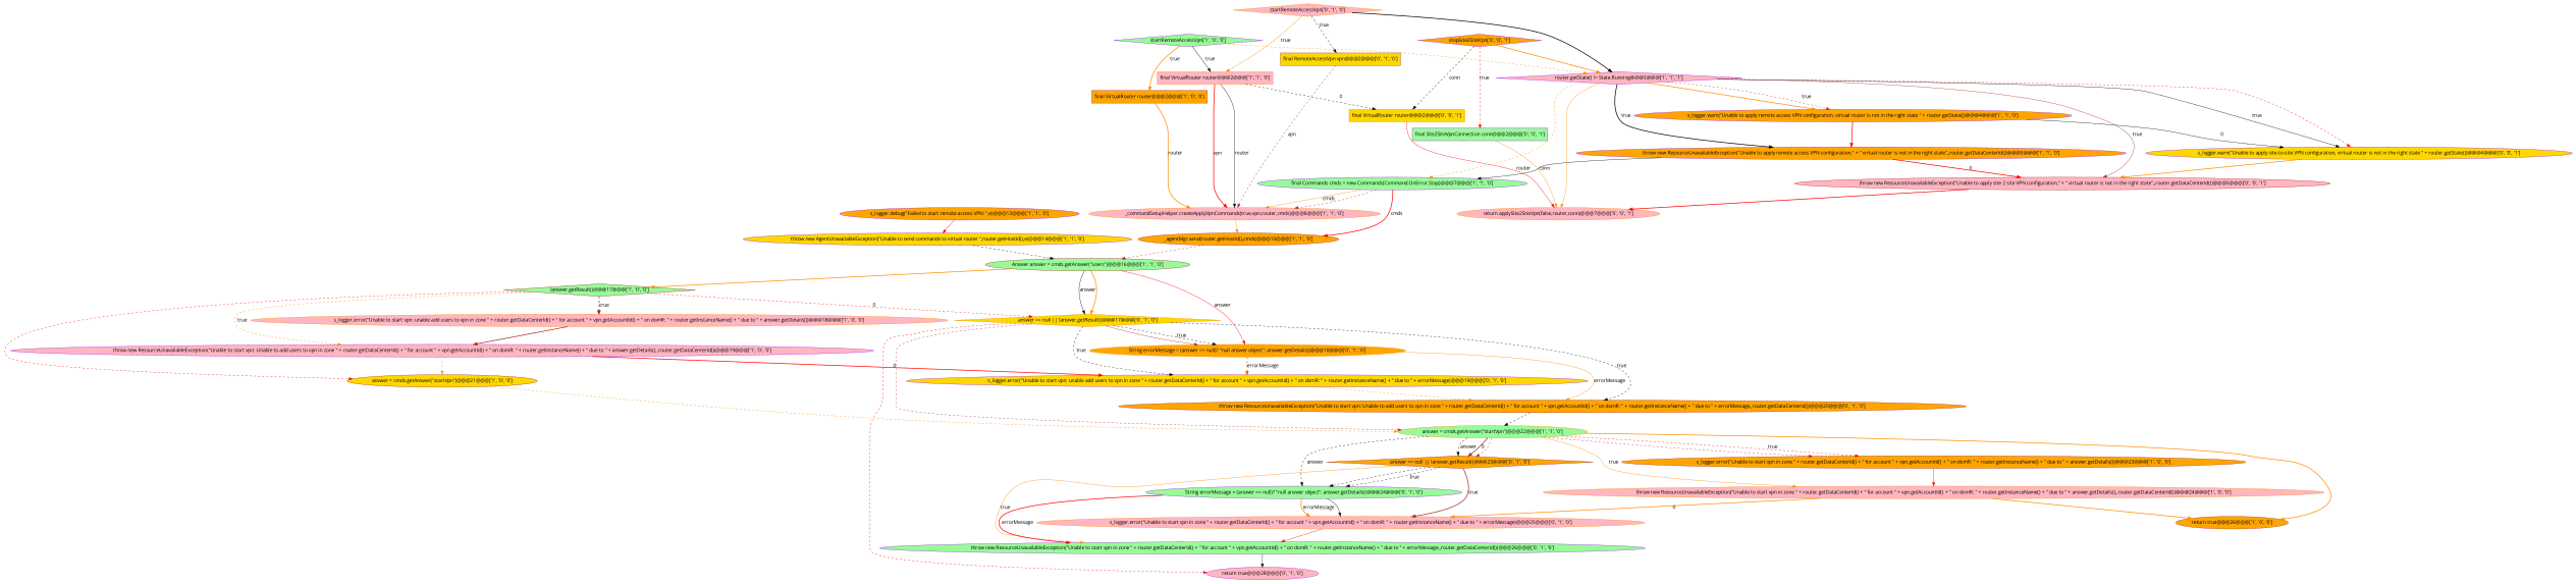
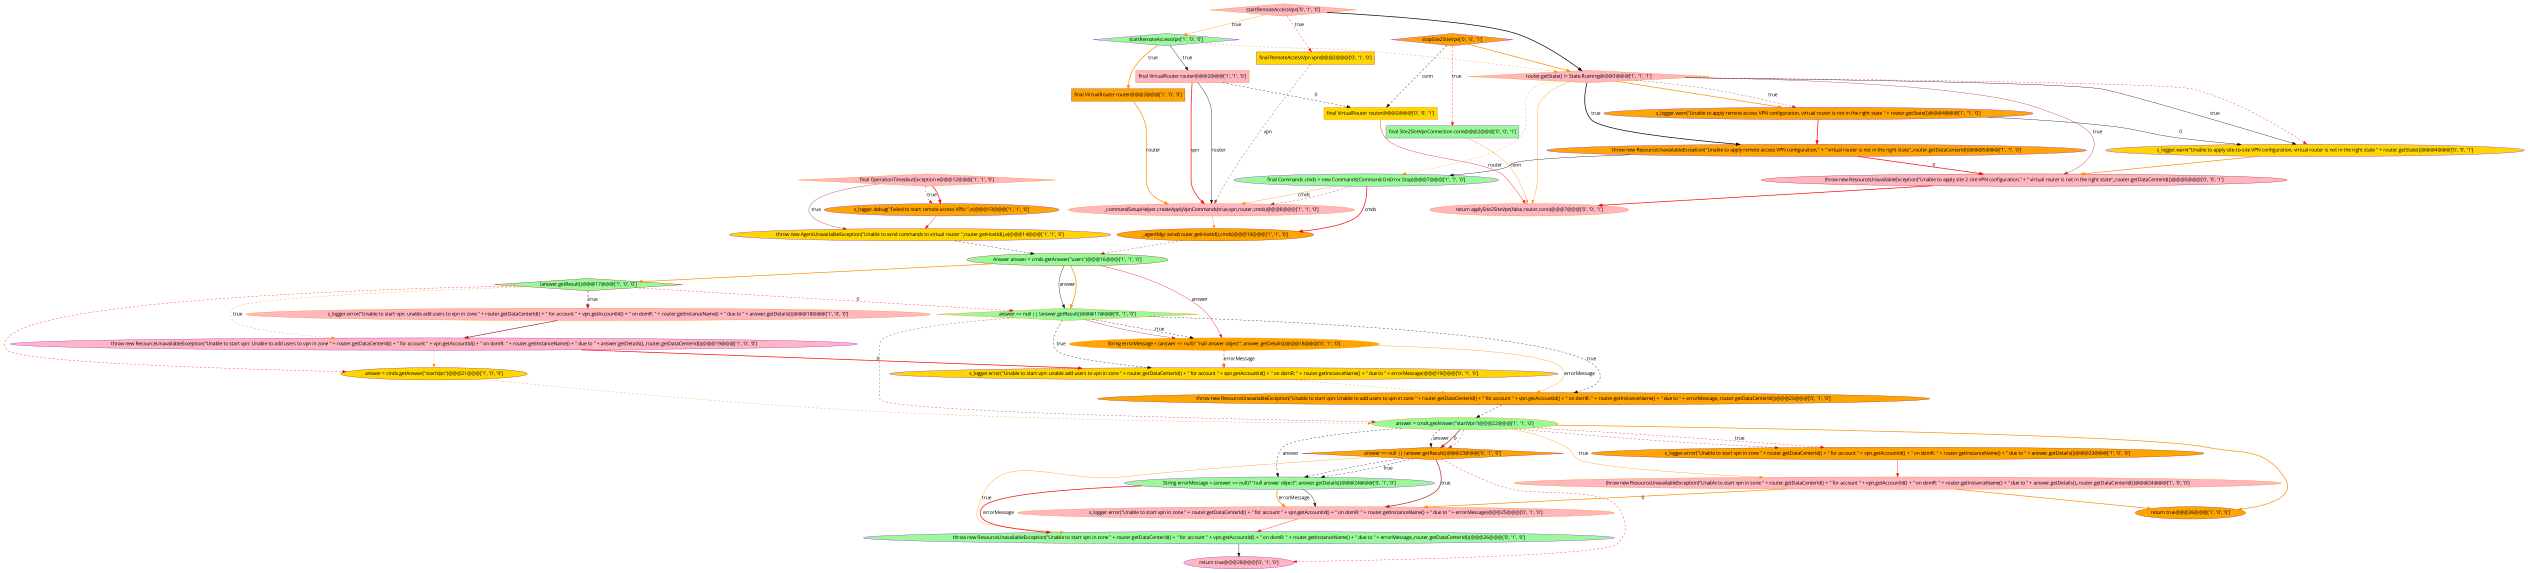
  digraph {
    fontname="Open Sans"
    node [color=purple fillcolor=lightpink fontname="Open Sans" shape=ellipse style=filled]
    edge [color=darkorange fontname="Open Sans" style=dashed]
+   n1 [color=darkorange label="final OperationTimedoutException e@@@12@@@['1', '1', '0']" shape=diamond]
    n2 [fillcolor=orange label="s_logger.debug(\"Failed to start remote access VPN: \",e)@@@13@@@['1', '1', '0']"]
    n3 [fillcolor=gold label="throw new AgentUnavailableException(\"Unable to send commands to virtual router \",router.getHostId(),e)@@@14@@@['1', '1', '0']"]
    n4 [color=brown fillcolor=palegreen label="Answer answer = cmds.getAnswer(\"users\")@@@16@@@['1', '1', '0']"]
    n5 [color=darkorange label="final VirtualRouter router@@@2@@@['1', '1', '0']" shape=box]
    n6 [color=darkorange label="_commandSetupHelper.createApplyVpnCommands(true,vpn,router,cmds)@@@8@@@['1', '1', '0']"]
    n7 [color=darkorange fillcolor=gold label="final VirtualRouter router@@@2@@@['0', '0', '1']" shape=box]
    n8 [color=brown fillcolor=orange label="_agentMgr.send(router.getHostId(),cmds)@@@10@@@['1', '1', '0']"]
    n9 [color=darkorange label="return applySite2SiteVpn(false,router,conn)@@@7@@@['0', '0', '1']"]
    n10 [fillcolor=orange label="s_logger.warn(\"Unable to apply remote access VPN configuration, virtual router is not in the right state \" + router.getState())@@@4@@@['1', '1', '0']"]
    n11 [fillcolor=orange label="throw new ResourceUnavailableException(\"Unable to apply remote access VPN configuration,\" + \" virtual router is not in the right state\",,router.getDataCenterId())@@@5@@@['1', '1', '0']"]
    n12 [fillcolor=gold label="s_logger.warn(\"Unable to apply site-to-site VPN configuration, virtual router is not in the right state \" + router.getState())@@@4@@@['0', '0', '1']"]
    n13 [fillcolor=palegreen label="final Commands cmds = new Commands(Command.OnError.Stop)@@@7@@@['1', '1', '0']"]
    n14 [color=brown label="throw new ResourceUnavailableException(\"Unable to apply site 2 site VPN configuration,\" + \" virtual router is not in the right state\",,router.getDataCenterId())@@@5@@@['0', '0', '1']"]
-   n15 [color=darkorange fillcolor=gold label="answer == null || !answer.getResult()@@@17@@@['0', '1', '0']" shape=diamond]
+   n15 [color=darkorange fillcolor=palegreen label="answer == null || !answer.getResult()@@@17@@@['0', '1', '0']" shape=diamond]
    n16 [color=darkorange fillcolor=orange label="String errorMessage = (answer == null)? \"null answer object\": answer.getDetails()@@@18@@@['0', '1', '0']"]
    n17 [color=darkorange fillcolor=palegreen label="answer = cmds.getAnswer(\"startVpn\")@@@22@@@['1', '1', '0']"]
    n18 [color=brown fillcolor=orange label="throw new ResourceUnavailableException(\"Unable to start vpn: Unable to add users to vpn in zone \" + router.getDataCenterId() + \" for account \" + vpn.getAccountId() + \" on domR: \" + router.getInstanceName() + \" due to \" + errorMessage,,router.getDataCenterId())@@@20@@@['0', '1', '0']"]
    n19 [fillcolor=gold label="s_logger.error(\"Unable to start vpn: unable add users to vpn in zone \" + router.getDataCenterId() + \" for account \" + vpn.getAccountId() + \" on domR: \" + router.getInstanceName() + \" due to \" + errorMessage)@@@19@@@['0', '1', '0']"]
    n20 [color=brown fillcolor=orange label="return true@@@26@@@['1', '0', '0']"]
    n21 [color=brown fillcolor=orange label="answer == null || !answer.getResult()@@@23@@@['0', '1', '0']" shape=diamond]
    n22 [color=brown fillcolor=orange label="s_logger.error(\"Unable to start vpn in zone \" + router.getDataCenterId() + \" for account \" + vpn.getAccountId() + \" on domR: \" + router.getInstanceName() + \" due to \" + answer.getDetails())@@@23@@@['1', '0', '0']"]
    n23 [fillcolor=palegreen label="String errorMessage = (answer == null)? \"null answer object\": answer.getDetails()@@@24@@@['0', '1', '0']"]
    n24 [color=darkorange label="throw new ResourceUnavailableException(\"Unable to start vpn in zone \" + router.getDataCenterId() + \" for account \" + vpn.getAccountId() + \" on domR: \" + router.getInstanceName() + \" due to \" + answer.getDetails(),,router.getDataCenterId())@@@24@@@['1', '0', '0']"]
    n25 [fillcolor=palegreen label="final Site2SiteVpnConnection conn@@@2@@@['0', '0', '1']" shape=box]
    n26 [label="throw new ResourceUnavailableException(\"Unable to start vpn: Unable to add users to vpn in zone \" + router.getDataCenterId() + \" for account \" + vpn.getAccountId() + \" on domR: \" + router.getInstanceName() + \" due to \" + answer.getDetails(),,router.getDataCenterId())@@@19@@@['1', '0', '0']"]
    n27 [color=brown fillcolor=gold label="answer = cmds.getAnswer(\"startVpn\")@@@21@@@['1', '0', '0']"]
    n28 [color=brown fillcolor=palegreen label="!answer.getResult()@@@17@@@['1', '0', '0']" shape=diamond]
    n29 [color=darkorange label="s_logger.error(\"Unable to start vpn: unable add users to vpn in zone \" + router.getDataCenterId() + \" for account \" + vpn.getAccountId() + \" on domR: \" + router.getInstanceName() + \" due to \" + answer.getDetails())@@@18@@@['1', '0', '0']"]
-   n30 [label="router.getState() != State.Running@@@3@@@['1', '1', '1']" shape=diamond]
+   n30 [color=darkorange label="router.getState() != State.Running@@@3@@@['1', '1', '1']" shape=diamond]
    n31 [color=darkorange label="startRemoteAccessVpn['0', '1', '0']" shape=diamond]
    n32 [color=brown fillcolor=gold label="final RemoteAccessVpn vpn@@@2@@@['0', '1', '0']" shape=box]
    n33 [fillcolor=palegreen label="throw new ResourceUnavailableException(\"Unable to start vpn in zone \" + router.getDataCenterId() + \" for account \" + vpn.getAccountId() + \" on domR: \" + router.getInstanceName() + \" due to \" + errorMessage,,router.getDataCenterId())@@@26@@@['0', '1', '0']"]
    n34 [label="return true@@@28@@@['0', '1', '0']"]
    n35 [color=darkorange label="s_logger.error(\"Unable to start vpn in zone \" + router.getDataCenterId() + \" for account \" + vpn.getAccountId() + \" on domR: \" + router.getInstanceName() + \" due to \" + errorMessage)@@@25@@@['0', '1', '0']"]
    n36 [color=brown fillcolor=orange label="final VirtualRouter router@@@2@@@['1', '0', '0']" shape=box]
    n37 [fillcolor=orange label="stopSite2SiteVpn['0', '0', '1']" shape=diamond]
    n38 [fillcolor=palegreen label="startRemoteAccessVpn['1', '0', '0']" shape=diamond]
+   n1 -> n2 [color=red label=true]
+   n1 -> n2 [color=red style=bold]
+   n1 -> n3 [color=brown label=true style=solid]
    n2 -> n3 [color=red style=solid]
    n3 -> n4 [color=black]
    n4 -> n15 [color=black label=answer style=solid]
    n4 -> n15 [style=bold]
    n4 -> n16 [color=red label=answer style=solid]
    n4 -> n28 [style=bold]
    n5 -> n6 [color=red label=vpn style=bold]
    n5 -> n6 [color=black label=router style=solid]
    n5 -> n7 [color=black label=0]
    n6 -> n8 [style=solid]
    n7 -> n9 [color=red label=router style=solid]
    n8 -> n4 [color=brown]
    n10 -> n11 [color=red style=bold]
    n10 -> n12 [color=black label=0 style=solid]
    n11 -> n13 [color=black style=solid]
    n11 -> n14 [color=red label=0 style=bold]
    n12 -> n14 [style=bold]
    n13 -> n6 [label=cmds style=solid]
    n13 -> n6 [color=brown]
    n13 -> n8 [color=red label=cmds style=bold]
    n14 -> n9 [color=red style=bold]
    n15 -> n16 [color=black label=true]
    n15 -> n16 [color=brown style=solid]
    n15 -> n17 [color=brown]
    n15 -> n18 [color=black label=true]
    n15 -> n19 [color=black label=true]
    n16 -> n18 [label=errorMessage style=solid]
    n16 -> n19 [color=brown label=errorMessage]
    n16 -> n19
    n17 -> n20 [style=bold]
    n17 -> n21 [color=black label=answer]
    n17 -> n21 [color=brown label=0 style=bold]
    n17 -> n21 [color=brown]
    n17 -> n22 [color=red label=true]
    n17 -> n22 [color=brown]
    n17 -> n23 [color=black label=answer]
    n17 -> n24 [label=true style=solid]
    n18 -> n17 [color=black]
    n19 -> n18
    n21 -> n23 [color=black label=true]
    n21 -> n23 [color=black]
    n21 -> n33 [label=true style=solid]
-   n15 -> n34 [color=red]
+   n21 -> n34 [color=red]
    n21 -> n35 [color=brown label=true style=bold]
    n22 -> n24 [color=red style=solid]
    n23 -> n33 [color=red label=errorMessage style=bold]
    n23 -> n35 [color=black style=solid]
    n23 -> n35 [label=errorMessage style=bold]
    n24 -> n20 [style=bold]
    n24 -> n35 [label=0 style=bold]
    n25 -> n9 [label=conn style=solid]
    n26 -> n19 [color=red label=0 style=bold]
    n26 -> n27
    n27 -> n17
    n28 -> n15 [color=red label=0]
    n28 -> n26 [label=true]
    n28 -> n27 [color=red]
    n28 -> n29 [color=brown]
    n28 -> n29 [color=brown label=true]
    n29 -> n26 [color=brown style=bold]
    n30 -> n9 [style=solid]
    n30 -> n10 [style=bold]
    n30 -> n10 [color=brown label=true]
    n30 -> n11 [color=black label=true style=bold]
    n30 -> n12 [color=red]
    n30 -> n12 [color=black label=true style=solid]
    n30 -> n13
    n30 -> n14 [color=brown label=true style=solid]
-   n31 -> n5 [label=true style=solid]
+   n31 -> n38 [label=true style=solid]
    n31 -> n30 [color=black style=bold]
-   n31 -> n32 [color=black label=true]
+   n31 -> n32 [color=red label=true]
    n32 -> n6 [color=brown label=vpn]
    n33 -> n34 [color=black style=solid]
    n35 -> n33 [color=red style=solid]
    n36 -> n6 [label=router style=bold]
    n37 -> n7 [color=black label=conn]
    n37 -> n25 [color=red label=true]
    n37 -> n30 [style=bold]
    n38 -> n5 [color=black label=true style=solid]
    n38 -> n30
    n38 -> n36 [label=true style=bold]
  }
